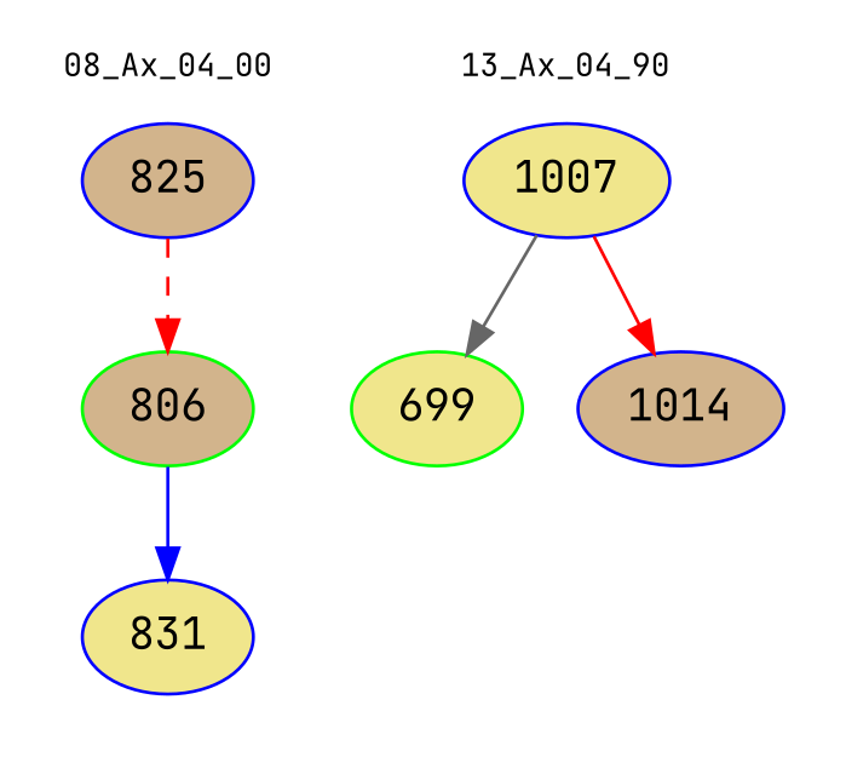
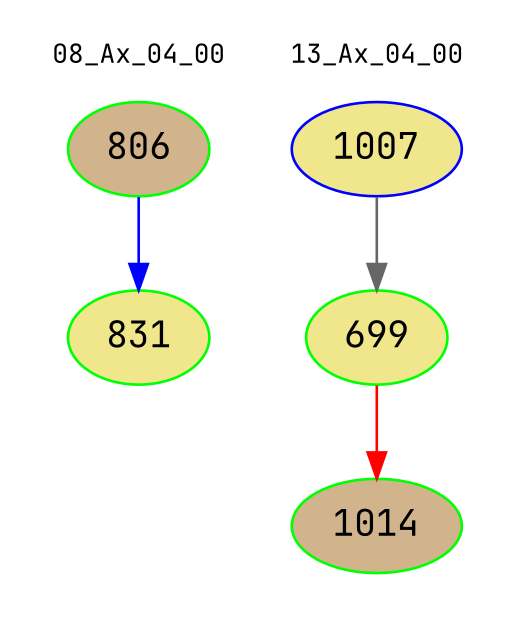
  digraph {
    fontname="JetBrains Mono"
    node [color=green fillcolor=tan fontname="JetBrains Mono" style=filled]
    edge [color=red fontname="JetBrains Mono" style=solid]
-   n1 [color=blue label=825]
    n2 [label=806]
-   n3 [color=blue fillcolor=khaki label=831]
+   n3 [fillcolor=khaki label=831]
    n4 [color=blue fillcolor=khaki label=1007]
    n5 [fillcolor=khaki label=699]
-   n6 [color=blue label=1014]
+   n6 [label=1014]
    subgraph cluster_1 {
      color=white
      fontsize=10
      label="08_Ax_04_00"
-     n1
      n2
      n3
    }
    subgraph cluster_2 {
      color=white
      fontsize=10
-     label="13_Ax_04_90"
+     label="13_Ax_04_00"
      n4
      n5
      n6
    }
-   n1 -> n2 [style=dashed]
    n2 -> n3 [color=blue]
    n4 -> n5 [color=gray40]
-   n4 -> n6
+   n5 -> n6
  }
